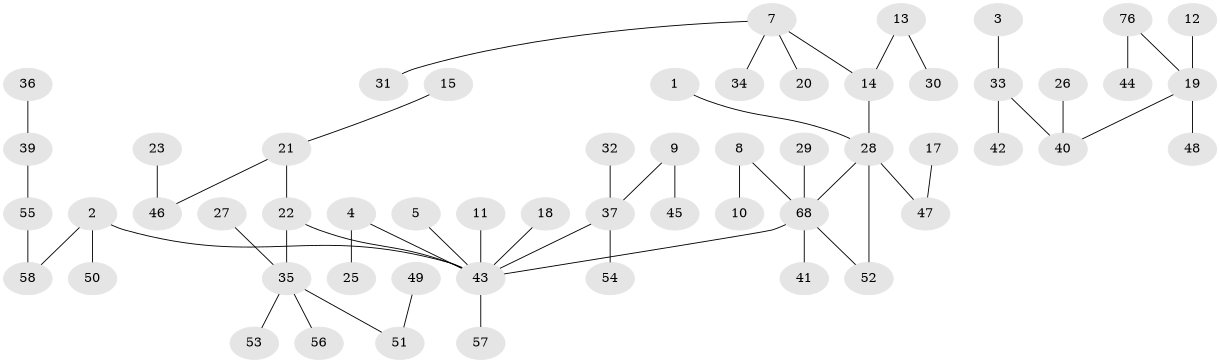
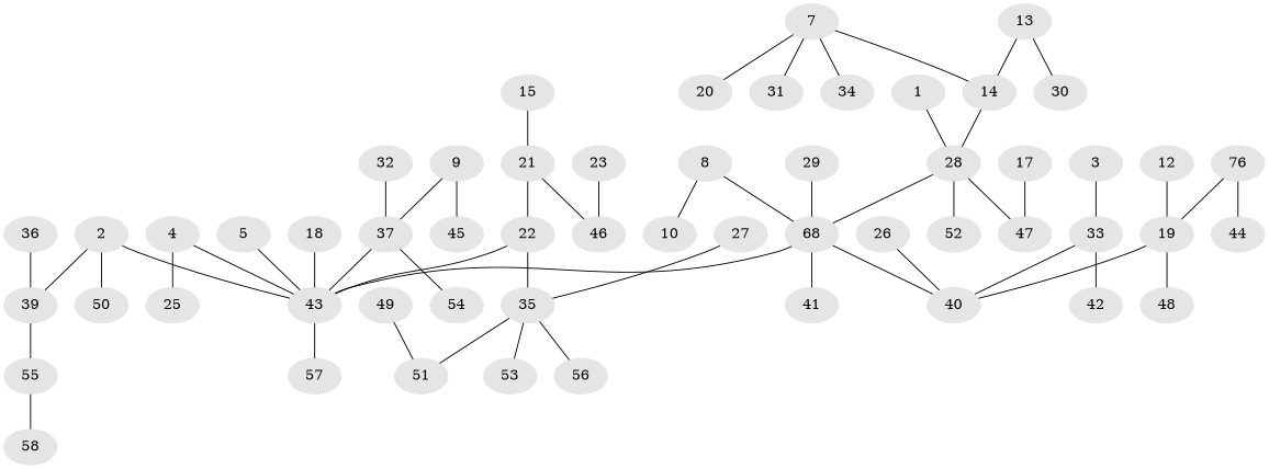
  graph {
    node [color=gray90 style=filled]
    edge [weight=1.0]
    1
    28
    n3 [label=68]
    47
    52
    2
    39
    43
    50
    55
    57
    3
    33
    40
    42
    4
    25
    5
    21
    22
    46
    7
    14
    20
    31
    34
    8
    10
    41
    9
    37
    45
    54
-   11
    12
    19
    48
    13
    30
    15
    n41 [label=76]
    44
    17
    18
    35
    51
    53
    56
    23
    26
    27
    29
    32
    36
    58
    49
    1 -- 28
    28 -- n3
    28 -- 47
    28 -- 52
    n3 -- 43
-   n3 -- 52
+   n3 -- 40
    n3 -- 41
-   2 -- 58
+   2 -- 39
    2 -- 43
    2 -- 50
    39 -- 55
    43 -- 57
    55 -- 58
    3 -- 33
    33 -- 40
    33 -- 42
    4 -- 43
    4 -- 25
    5 -- 43
    21 -- 22
    21 -- 46
    22 -- 43
    22 -- 35
    7 -- 14
    7 -- 20
    7 -- 31
    7 -- 34
    14 -- 28
    8 -- n3
    8 -- 10
    9 -- 37
    9 -- 45
    37 -- 43
    37 -- 54
-   11 -- 43
    12 -- 19
    19 -- 40
    19 -- 48
    13 -- 14
    13 -- 30
    15 -- 21
    n41 -- 19
    n41 -- 44
    17 -- 47
    18 -- 43
    35 -- 51
    35 -- 53
    35 -- 56
    23 -- 46
    26 -- 40
    27 -- 35
    29 -- n3
    32 -- 37
    36 -- 39
    49 -- 51
  }
